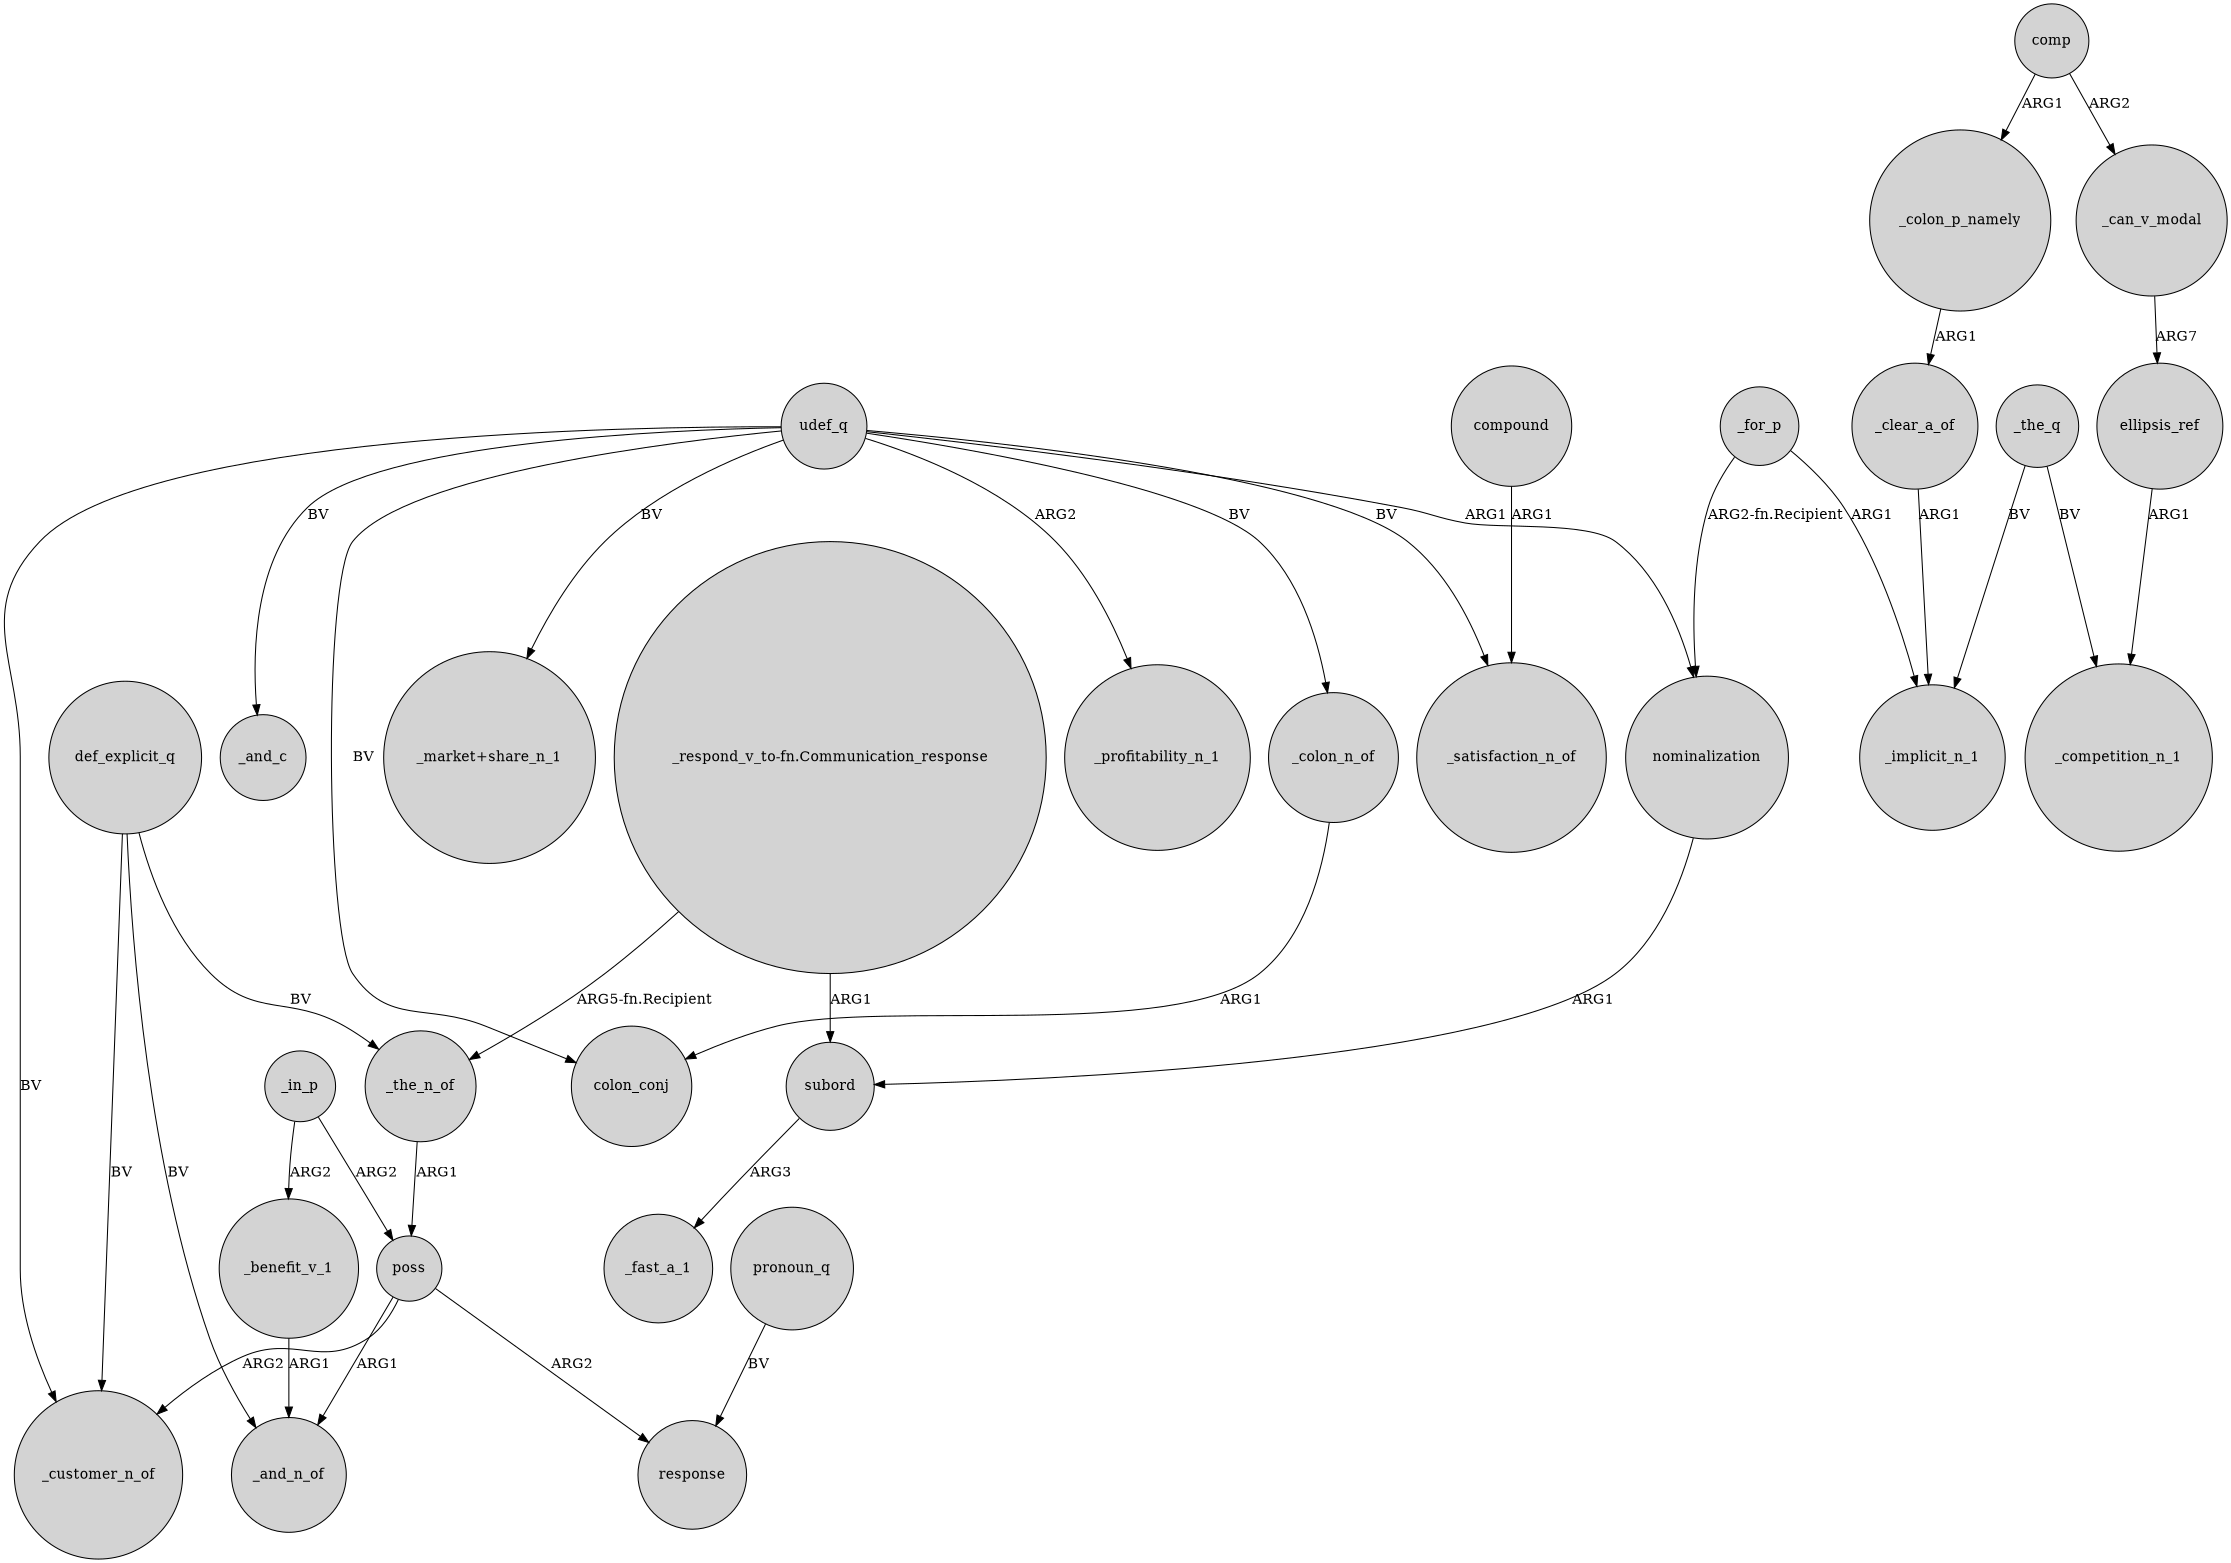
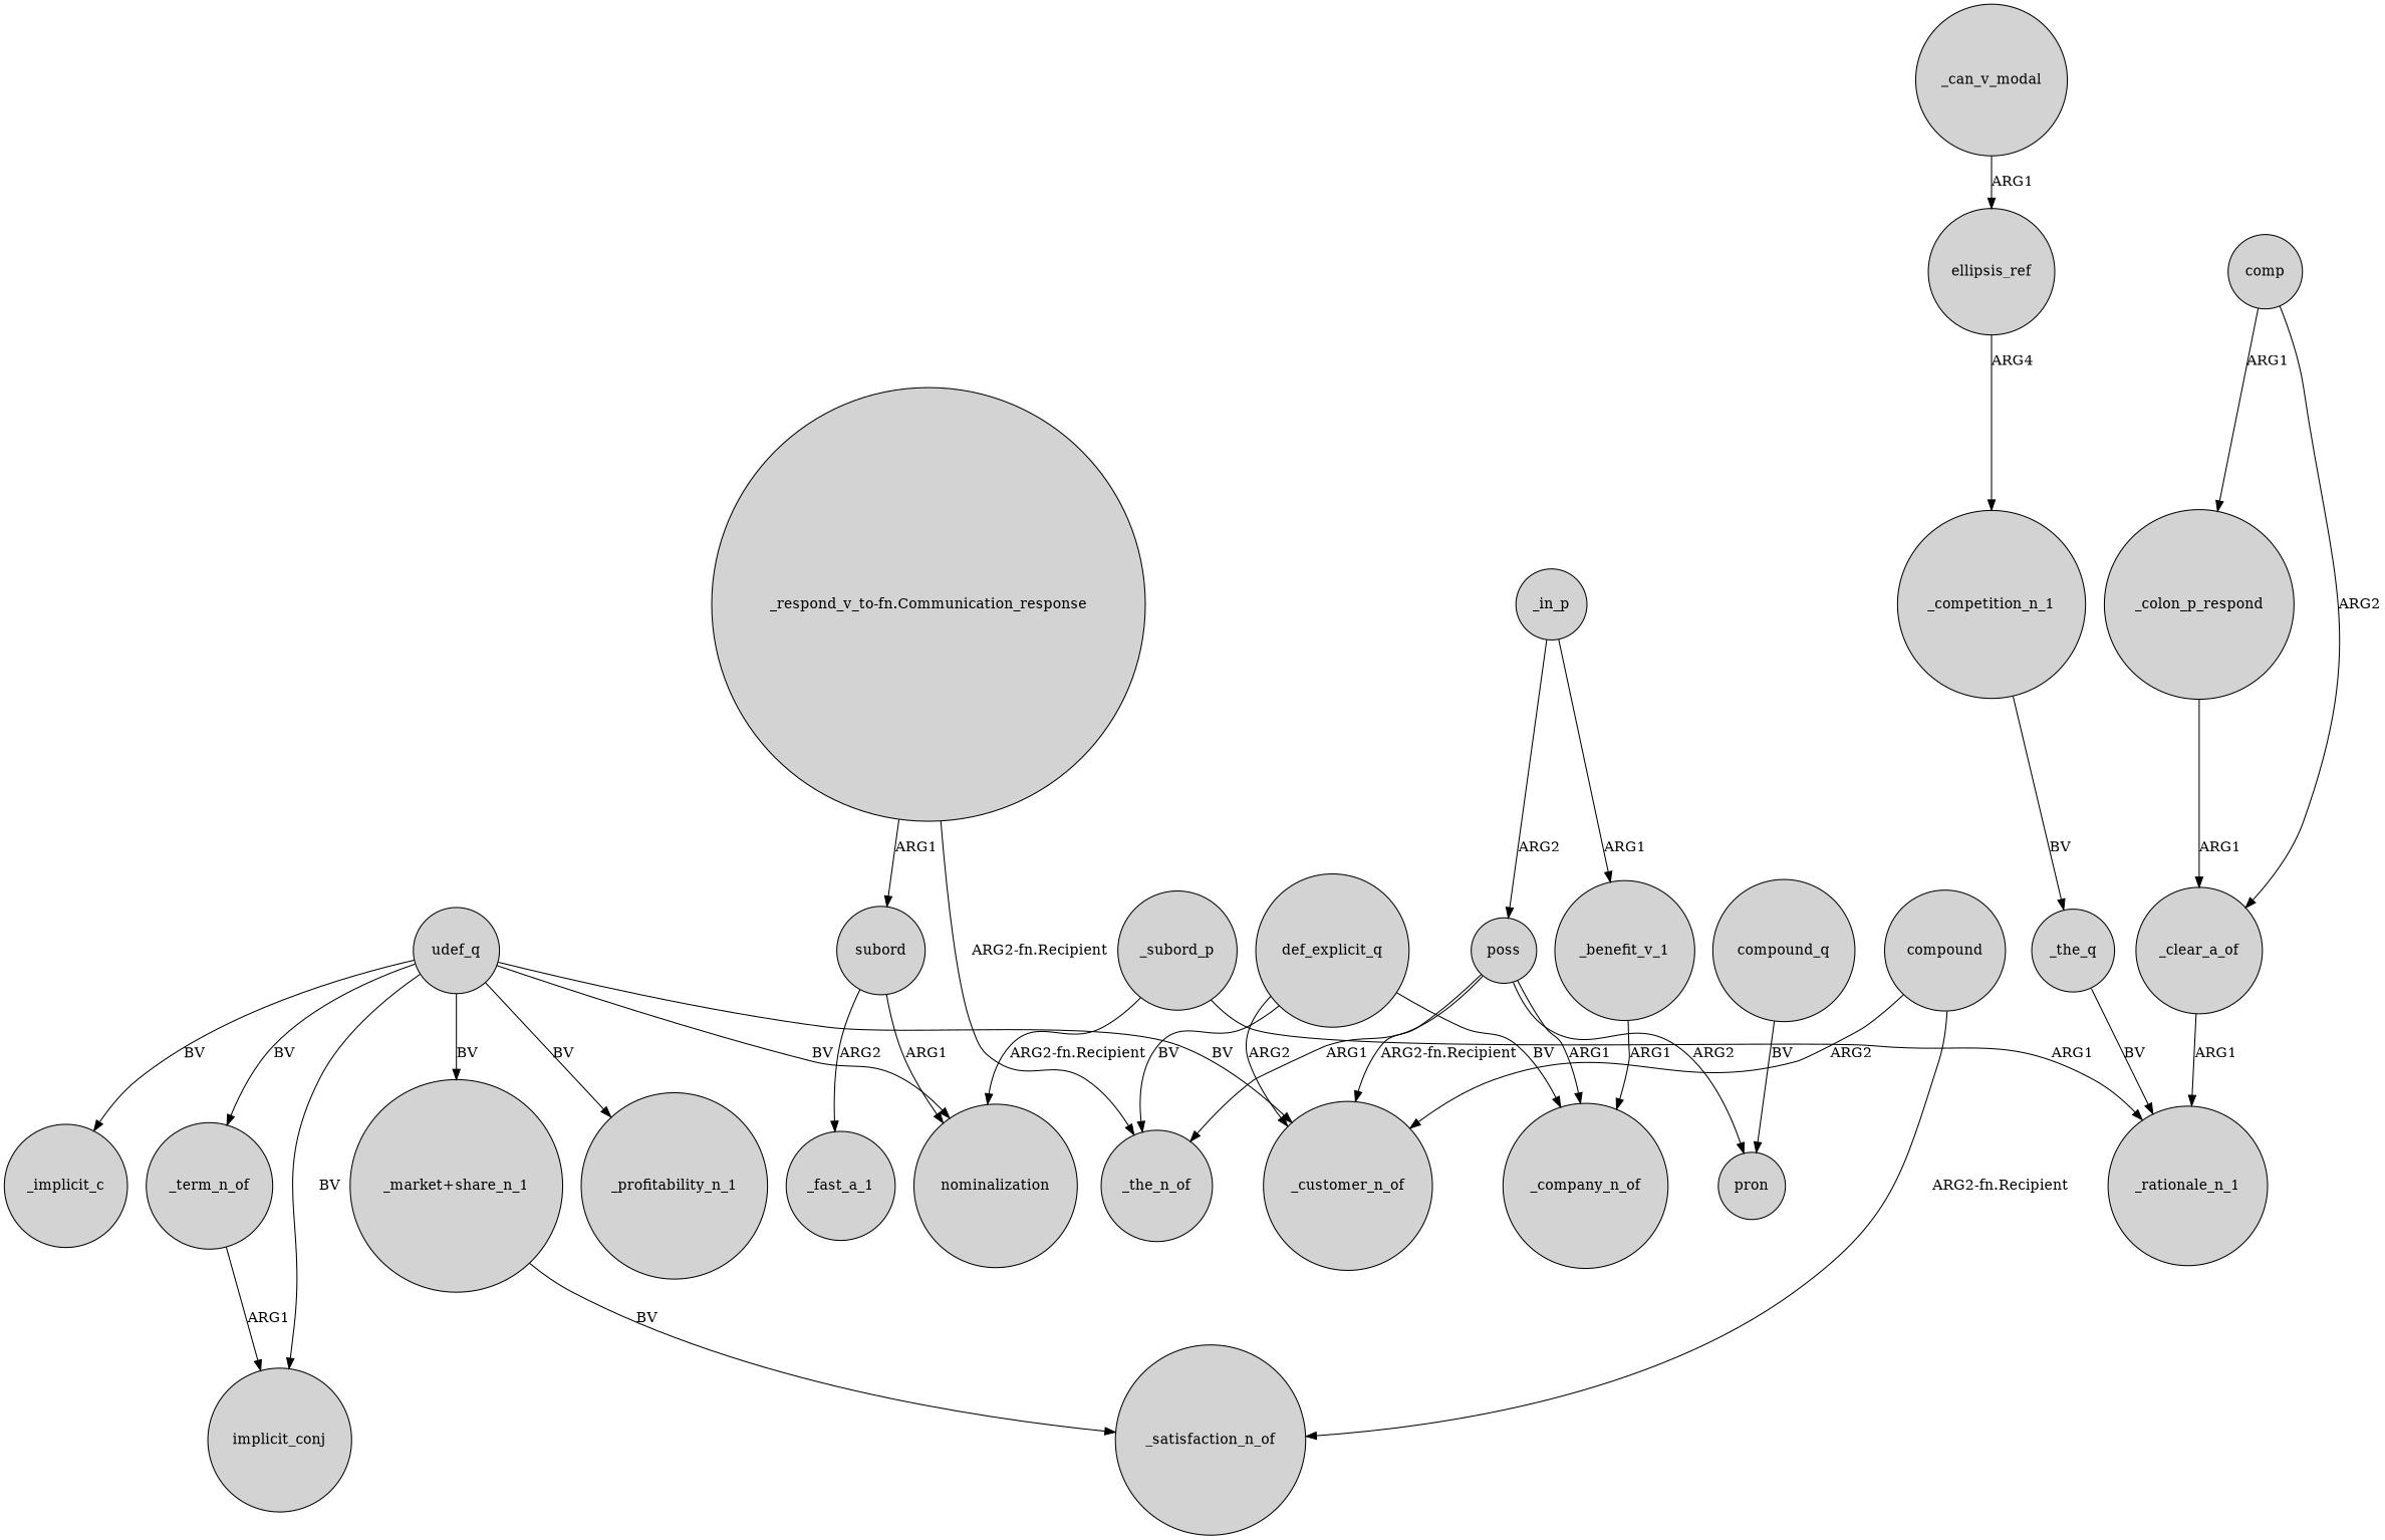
  digraph {
    node [shape=circle style=filled]
    subord
    _fast_a_1
    "_respond_v_to-fn.Communication_response"
    n4 [label=_the_n_of]
    _in_p
    _benefit_v_1
    poss
-   _company_n_of [label=_and_n_of]
-   _term_n_of [label=_colon_n_of]
-   implicit_conj [label=colon_conj]
+   _company_n_of
+   _term_n_of
+   implicit_conj
    _the_q
    _competition_n_1
-   _rationale_n_1 [label=_implicit_n_1]
-   pron [label=response]
+   _rationale_n_1
+   pron
    _customer_n_of
    udef_q
    "_market+share_n_1"
    nominalization
    _profitability_n_1
    _satisfaction_n_of
-   _and_c
-   _for_p
+   _and_c [label=_implicit_c]
+   _for_p [label=_subord_p]
    def_explicit_q
    comp
    _can_v_modal
-   _colon_p_namely
+   _colon_p_namely [label=_colon_p_respond]
    ellipsis_ref
-   pronoun_q
+   pronoun_q [label=compound_q]
    compound
    _clear_a_of
-   subord -> _fast_a_1 [label=ARG3]
+   subord -> _fast_a_1 [label=ARG2]
    "_respond_v_to-fn.Communication_response" -> subord [label=ARG1]
-   "_respond_v_to-fn.Communication_response" -> n4 [label="ARG5-fn.Recipient"]
-   _in_p -> _benefit_v_1 [label=ARG2]
+   "_respond_v_to-fn.Communication_response" -> n4 [label="ARG2-fn.Recipient"]
+   _in_p -> _benefit_v_1 [label=ARG1]
    _in_p -> poss [label=ARG2]
    _benefit_v_1 -> _company_n_of [label=ARG1]
-   n4 -> poss [label=ARG1]
+   poss -> n4 [label=ARG1]
    poss -> _company_n_of [label=ARG1]
    poss -> pron [label=ARG2]
-   poss -> _customer_n_of [label=ARG2]
+   poss -> _customer_n_of [label="ARG2-fn.Recipient"]
    _term_n_of -> implicit_conj [label=ARG1]
-   _the_q -> _competition_n_1 [label=BV]
+   _competition_n_1 -> _the_q [label=BV]
    _the_q -> _rationale_n_1 [label=BV]
    udef_q -> _term_n_of [label=BV]
    udef_q -> implicit_conj [label=BV]
    udef_q -> _customer_n_of [label=BV]
    udef_q -> "_market+share_n_1" [label=BV]
-   udef_q -> nominalization [label=ARG1]
-   udef_q -> _profitability_n_1 [label=ARG2]
-   udef_q -> _satisfaction_n_of [label=BV]
+   udef_q -> nominalization [label=BV]
+   udef_q -> _profitability_n_1 [label=BV]
+   "_market+share_n_1" -> _satisfaction_n_of [label=BV]
    udef_q -> _and_c [label=BV]
-   nominalization -> subord [label=ARG1]
+   subord -> nominalization [label=ARG1]
    _for_p -> _rationale_n_1 [label=ARG1]
    _for_p -> nominalization [label="ARG2-fn.Recipient"]
    def_explicit_q -> n4 [label=BV]
    def_explicit_q -> _company_n_of [label=BV]
-   def_explicit_q -> _customer_n_of [label=BV]
-   comp -> _can_v_modal [label=ARG2]
+   def_explicit_q -> _customer_n_of [label=ARG2]
+   comp -> _clear_a_of [label=ARG2]
    comp -> _colon_p_namely [label=ARG1]
-   _can_v_modal -> ellipsis_ref [label=ARG7]
+   _can_v_modal -> ellipsis_ref [label=ARG1]
    _colon_p_namely -> _clear_a_of [label=ARG1]
-   ellipsis_ref -> _competition_n_1 [label=ARG1]
+   ellipsis_ref -> _competition_n_1 [label=ARG4]
    pronoun_q -> pron [label=BV]
-   compound -> _satisfaction_n_of [label=ARG1]
+   compound -> _customer_n_of [label=ARG2]
+   compound -> _satisfaction_n_of [label="ARG2-fn.Recipient"]
    _clear_a_of -> _rationale_n_1 [label=ARG1]
  }
